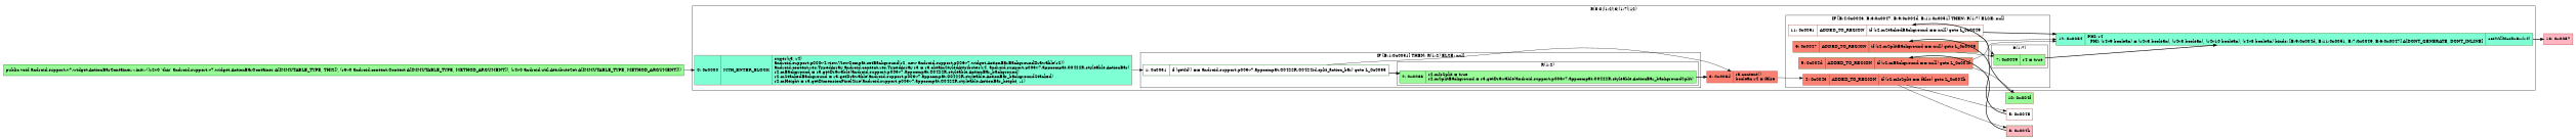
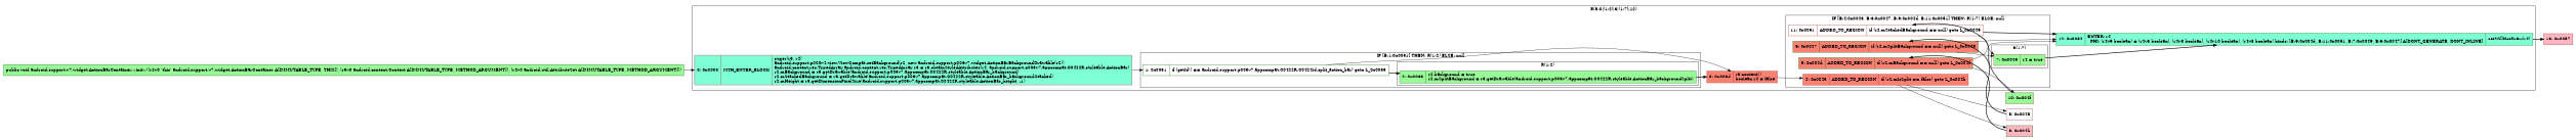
  digraph {
    rankdir=LR
    node [color=brown fillcolor=palegreen shape=record style=filled]
    edge [style=solid]
-   n1 [color=darkgreen label="{2\:\ 0x0033|r2.mIsSplit = true\lr2.mSplitBackground = r3.getDrawable(android.support.p003v7.appcompat.C0422R.styleable.ActionBar_backgroundSplit)\l}"]
+   n1 [color=darkgreen label="{2\:\ 0x0033|r2.background = true\lr2.mSplitBackground = r3.getDrawable(android.support.p003v7.appcompat.C0422R.styleable.ActionBar_backgroundSplit)\l}"]
    n2 [color=darkgreen fillcolor=white label="{1\:\ 0x0031|if (getId() == android.support.p003v7.appcompat.C0422R.C0424id.split_action_bar) goto L_0x0033\l}"]
    n3 [label="{7\:\ 0x0049|r4 = true\l}"]
    n4 [fillcolor=salmon label="{4\:\ 0x0043|ADDED_TO_REGION\l|if (r2.mIsSplit == false) goto L_0x004b\l}"]
    n5 [color=darkgreen fillcolor=salmon label="{6\:\ 0x0047|ADDED_TO_REGION\l|if (r2.mSplitBackground == null) goto L_0x0049\l}"]
    n6 [color=darkgreen fillcolor=salmon label="{9\:\ 0x004d|ADDED_TO_REGION\l|if (r2.mBackground == null) goto L_0x004f\l}"]
    n7 [fillcolor=white label="{11\:\ 0x0051|ADDED_TO_REGION\l|if (r2.mStackedBackground == null) goto L_0x0049\l}"]
    n8 [fillcolor=aquamarine label="{0\:\ 0x0000|MTH_ENTER_BLOCK\l|super(r3, r4)\landroid.support.p000v4.view.ViewCompat.setBackground(r2, new android.support.p003v7.widget.ActionBarBackgroundDrawable(r2))\landroid.content.res.TypedArray android.content.res.TypedArray r3 = r3.obtainStyledAttributes(r4, android.support.p003v7.appcompat.C0422R.styleable.ActionBar)\lr2.mBackground = r3.getDrawable(android.support.p003v7.appcompat.C0422R.styleable.ActionBar_background)\lr2.mStackedBackground = r3.getDrawable(android.support.p003v7.appcompat.C0422R.styleable.ActionBar_backgroundStacked)\lr2.mHeight = r3.getDimensionPixelSize(android.support.p003v7.appcompat.C0422R.styleable.ActionBar_height, \-1)\l}"]
    n9 [fillcolor=salmon label="{3\:\ 0x003d|r3.content()\lboolean r4 = false\l}"]
-   n10 [color=darkgreen fillcolor=aquamarine label="{12\:\ 0x0054|PHI: r4 \l  PHI: (r4v9 boolean) = (r4v8 boolean), (r4v8 boolean), (r4v10 boolean), (r4v8 boolean) binds: [B:9:0x004d, B:11:0x0051, B:7:0x0049, B:6:0x0047] A[DONT_GENERATE, DONT_INLINE]\l|setWillNotDraw(r4)\l}"]
+   n10 [color=darkgreen fillcolor=aquamarine label="{12\:\ 0x0054|ENTER: r4 \l  PHI: (r4v9 boolean) = (r4v8 boolean), (r4v8 boolean), (r4v10 boolean), (r4v8 boolean) binds: [B:9:0x004d, B:11:0x0051, B:7:0x0049, B:6:0x0047] A[DONT_GENERATE, DONT_INLINE]\l|setWillNotDraw(r4)\l}"]
    n11 [fillcolor=white label="{5\:\ 0x0045}"]
    n12 [color=darkgreen fillcolor=lightpink label="{8\:\ 0x004b}"]
    n13 [label="{10\:\ 0x004f}"]
    n14 [fillcolor=lightpink label="{13\:\ 0x0057}"]
    n15 [color=darkgreen label="{public void android.support.v7.widget.ActionBarContainer.\<init\>((r2v0 'this' android.support.v7.widget.ActionBarContainer A[IMMUTABLE_TYPE, THIS]), (r3v0 android.content.Context A[IMMUTABLE_TYPE, METHOD_ARGUMENT]), (r4v0 android.util.AttributeSet A[IMMUTABLE_TYPE, METHOD_ARGUMENT])) }"]
    subgraph cluster_1 {
      label="R(5:0|(1:2)|3|(1:7)|12)"
      n8
      n9
      n10
      subgraph cluster_2 {
        label="IF [B:1:0x0031] THEN: R(1:2) ELSE: null"
        n2
        subgraph cluster_3 {
          label="R(1:2)"
          n1
        }
      }
      subgraph cluster_4 {
        label="IF [B:4:0x0043, B:6:0x0047, B:9:0x004d, B:11:0x0051] THEN: R(1:7) ELSE: null"
        n4
        n5
        n6
        n7
        subgraph cluster_5 {
          label="R(1:7)"
          n3
        }
      }
    }
    n1 -> n9 [style=bold]
    n2 -> n1 [style=bold]
    n2 -> n9
    n3 -> n10 [style=bold]
    n4 -> n11
    n4 -> n12
    n5 -> n3
    n5 -> n10
    n6 -> n10
    n6 -> n13
    n7 -> n3
    n7 -> n10 [style=bold]
    n8 -> n2
    n9 -> n4
    n10 -> n14 [style=bold]
    n11 -> n5 [style=bold]
    n12 -> n6 [style=bold]
    n13 -> n7 [style=bold]
    n15 -> n8
  }
